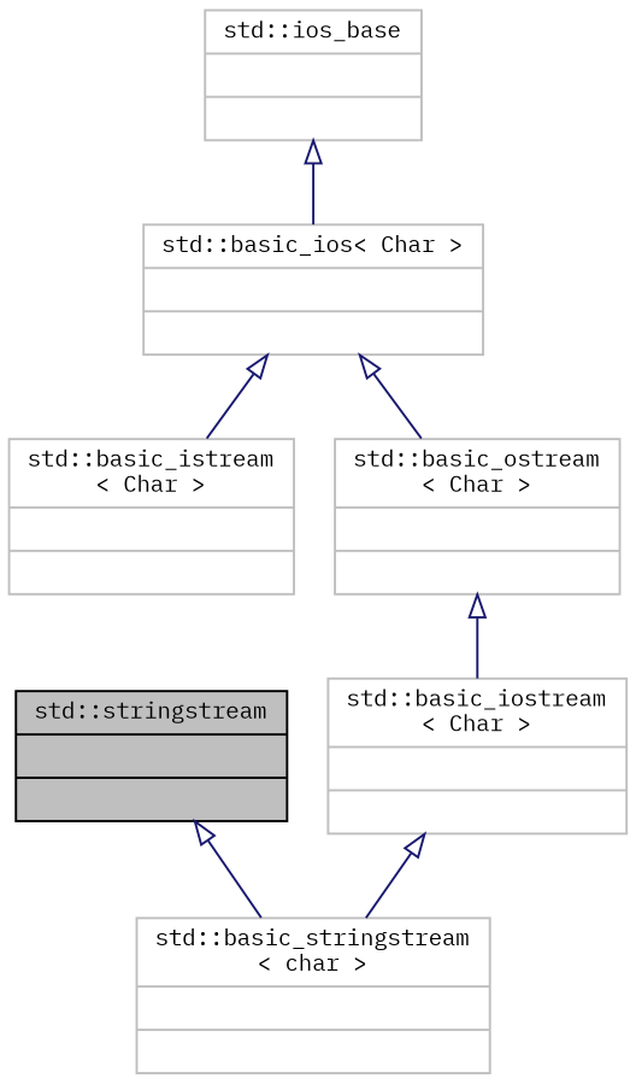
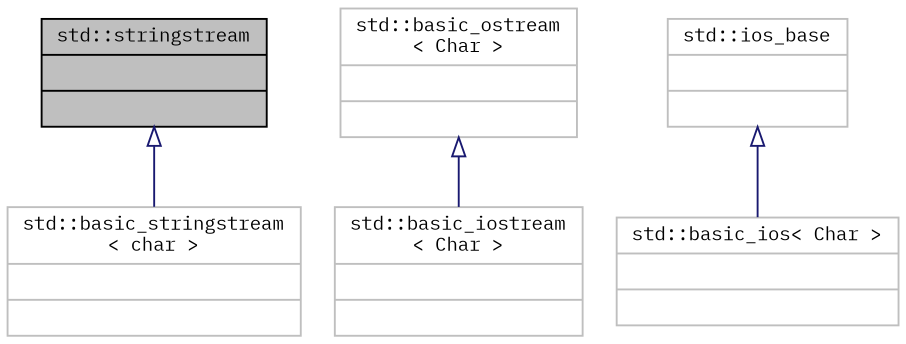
  digraph {
    fontname="IBM Plex Mono"
    node [color=grey75 fillcolor=white fontname="IBM Plex Mono" fontsize=10 shape=record style=filled]
    edge [arrowtail=onormal color=midnightblue dir=back fontname="IBM Plex Mono" fontsize=10 labelfontname=Helvetica labelfontsize=10 style=solid]
    n1 [color=black fillcolor=grey75 fontcolor=black height=0.2 label="{std::stringstream\n||}" width=0.4]
    n2 [height=0.2 label="{std::basic_stringstream\l\< char \>\n||}" width=0.4]
    n3 [height=0.2 label="{std::basic_iostream\l\< Char \>\n||}" width=0.4]
-   n4 [height=0.2 label="{std::basic_istream\l\< Char \>\n||}" width=0.4]
    n5 [height=0.2 label="{std::basic_ios\< Char \>\n||}" width=0.4]
    n6 [height=0.2 label="{std::basic_ostream\l\< Char \>\n||}" width=0.4]
    n7 [height=0.2 label="{std::ios_base\n||}" width=0.4]
    n1 -> n2
-   n3 -> n2
-   n5 -> n4
-   n5 -> n6
    n6 -> n3
    n7 -> n5
  }
